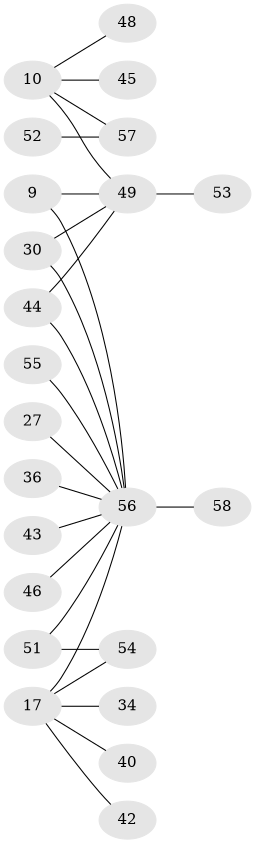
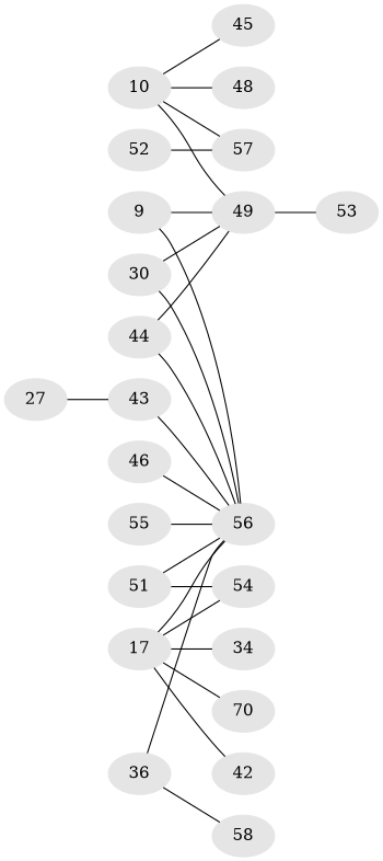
  graph {
    rankdir=LR
    node [color=gray90 style=filled]
    9 [super="+8"]
    49 [super="+35"]
    56 [super="+17+32"]
    53
    58
    10
    45
    48 [super="+24+28+33+38+47"]
    57 [super="+26+39+50"]
    n10 [label=17 super="+12"]
    34 [super="+29"]
-   40
+   40 [label=70]
    42
    54
    27
    30
    36
    43
    44 [super="+41"]
    46 [super="+37"]
    51 [super="+25"]
    52
    55
    9 -- 49
    9 -- 56
    49 -- 53
-   56 -- 58
+   36 -- 58
    10 -- 49 [weight=2]
    10 -- 45
    10 -- 48
    10 -- 57
    n10 -- 56 [weight=3]
    n10 -- 34
    n10 -- 40
    n10 -- 42
    n10 -- 54
-   27 -- 56
+   27 -- 43
    30 -- 49
    30 -- 56
    36 -- 56
    43 -- 56
    44 -- 49
    44 -- 56
    46 -- 56
    51 -- 56
    51 -- 54
    52 -- 57
    55 -- 56
  }
